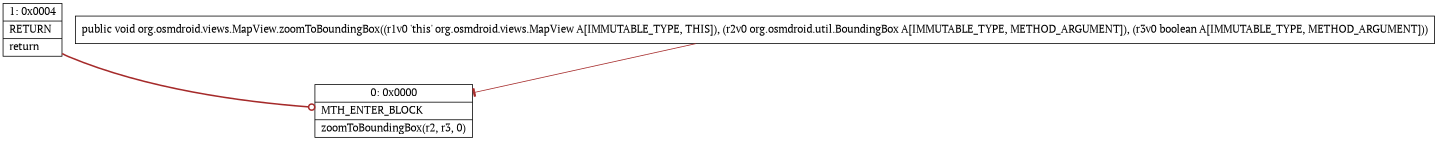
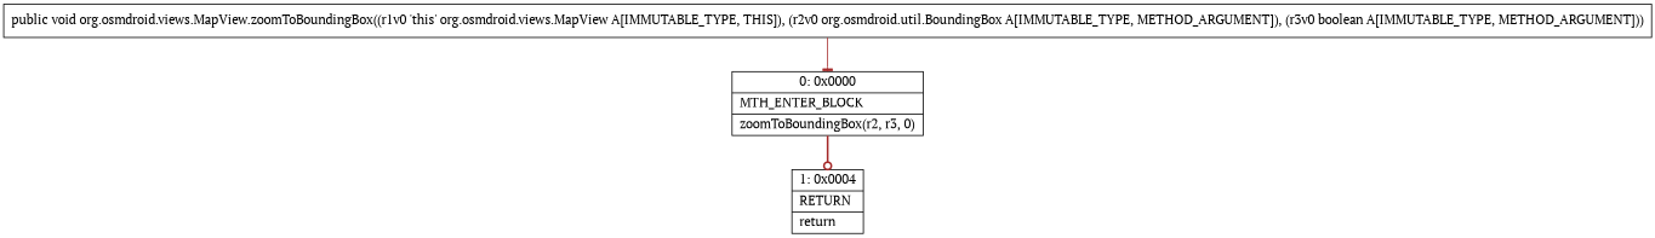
  digraph {
    fontname="PT Serif"
    node [shape=record fontname="PT Serif"]
    edge [color=brown fontname="PT Serif"]
    n1 [label="{0\:\ 0x0000|MTH_ENTER_BLOCK\l|zoomToBoundingBox(r2, r3, 0)\l}"]
    n2 [label="{1\:\ 0x0004|RETURN\l|return\l}"]
    n3 [label="{public void org.osmdroid.views.MapView.zoomToBoundingBox((r1v0 'this' org.osmdroid.views.MapView A[IMMUTABLE_TYPE, THIS]), (r2v0 org.osmdroid.util.BoundingBox A[IMMUTABLE_TYPE, METHOD_ARGUMENT]), (r3v0 boolean A[IMMUTABLE_TYPE, METHOD_ARGUMENT])) }"]
-   n2 -> n1 [style=bold arrowhead=odot]
+   n1 -> n2 [style=bold arrowhead=odot]
    n3 -> n1 [style=solid arrowhead=tee]
  }
